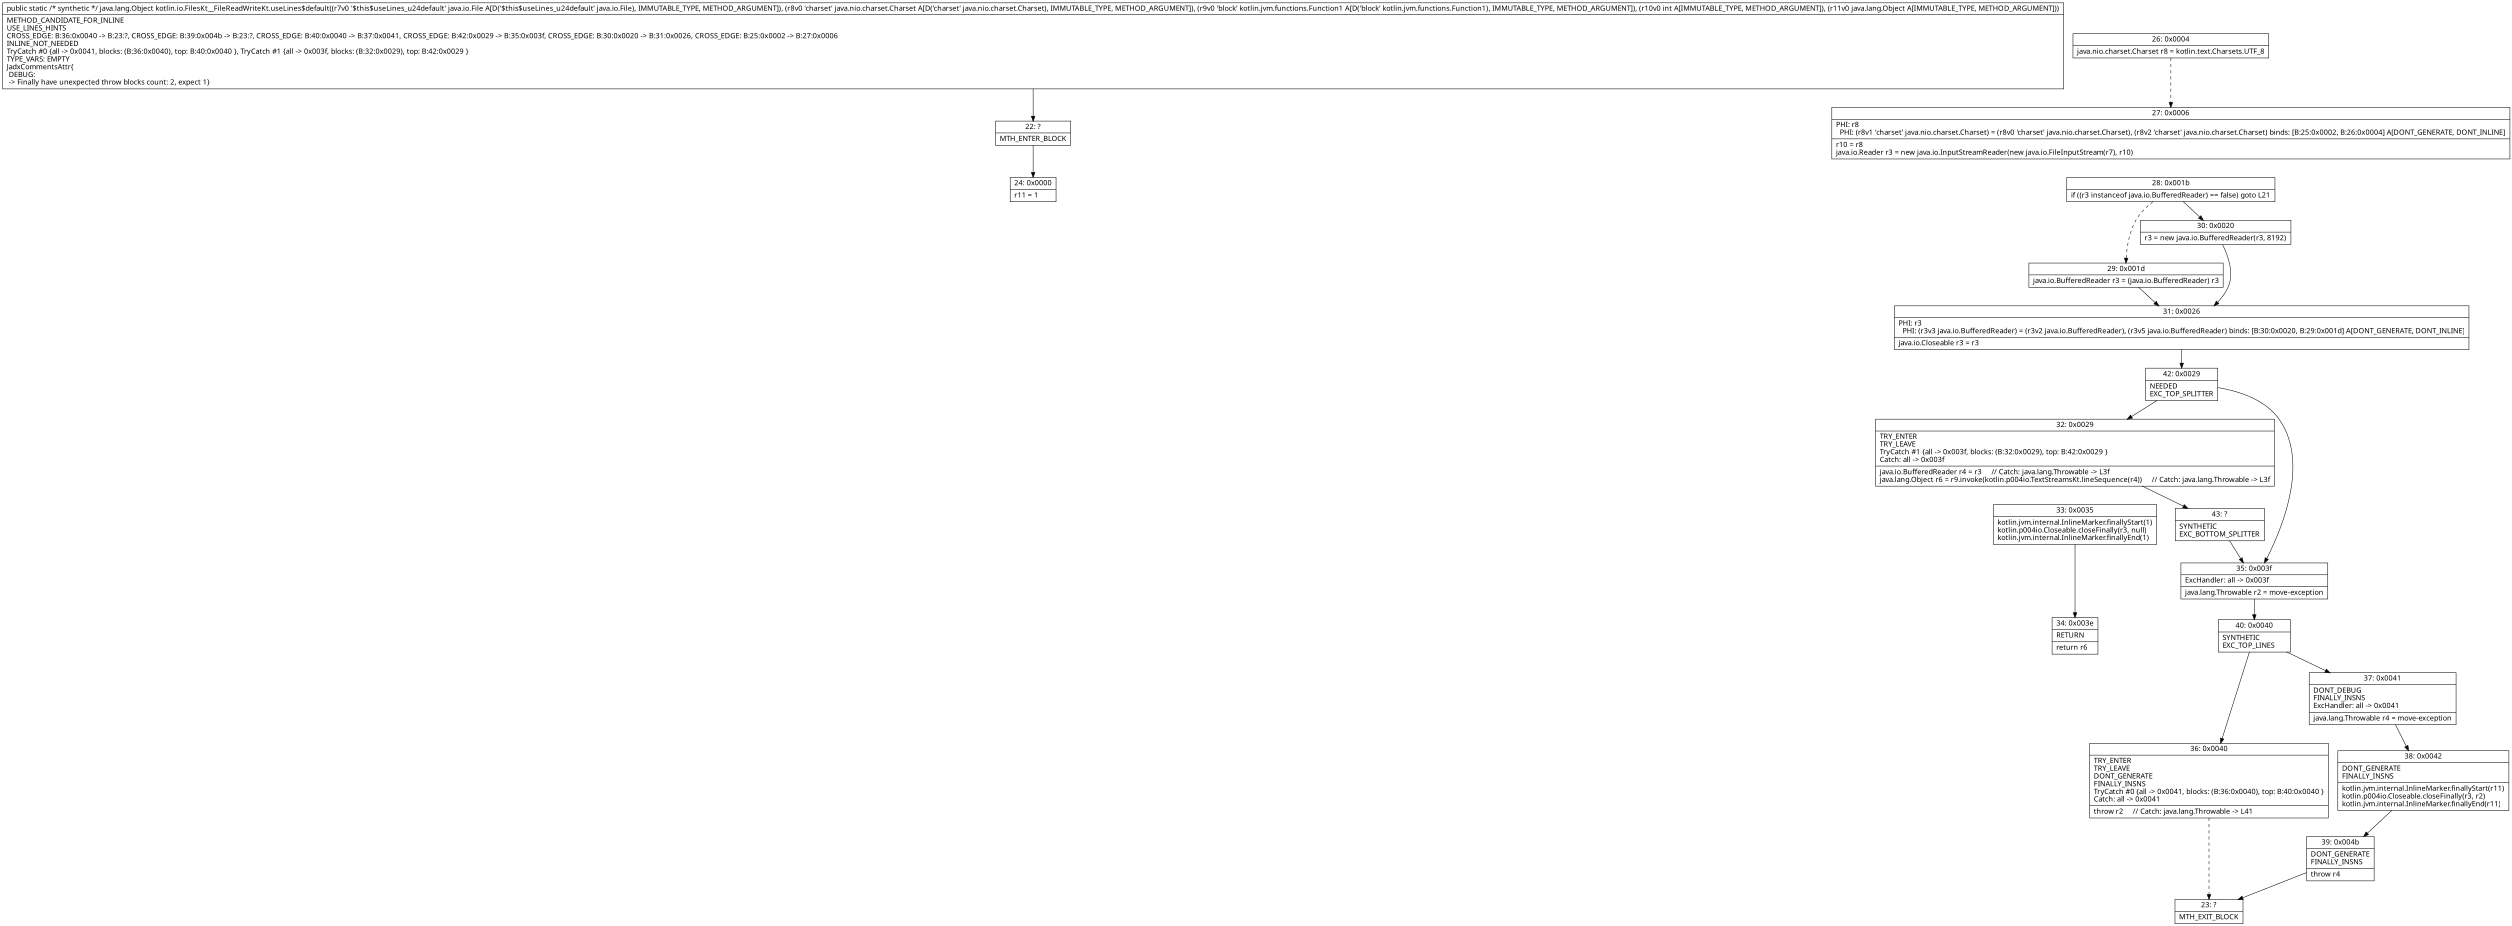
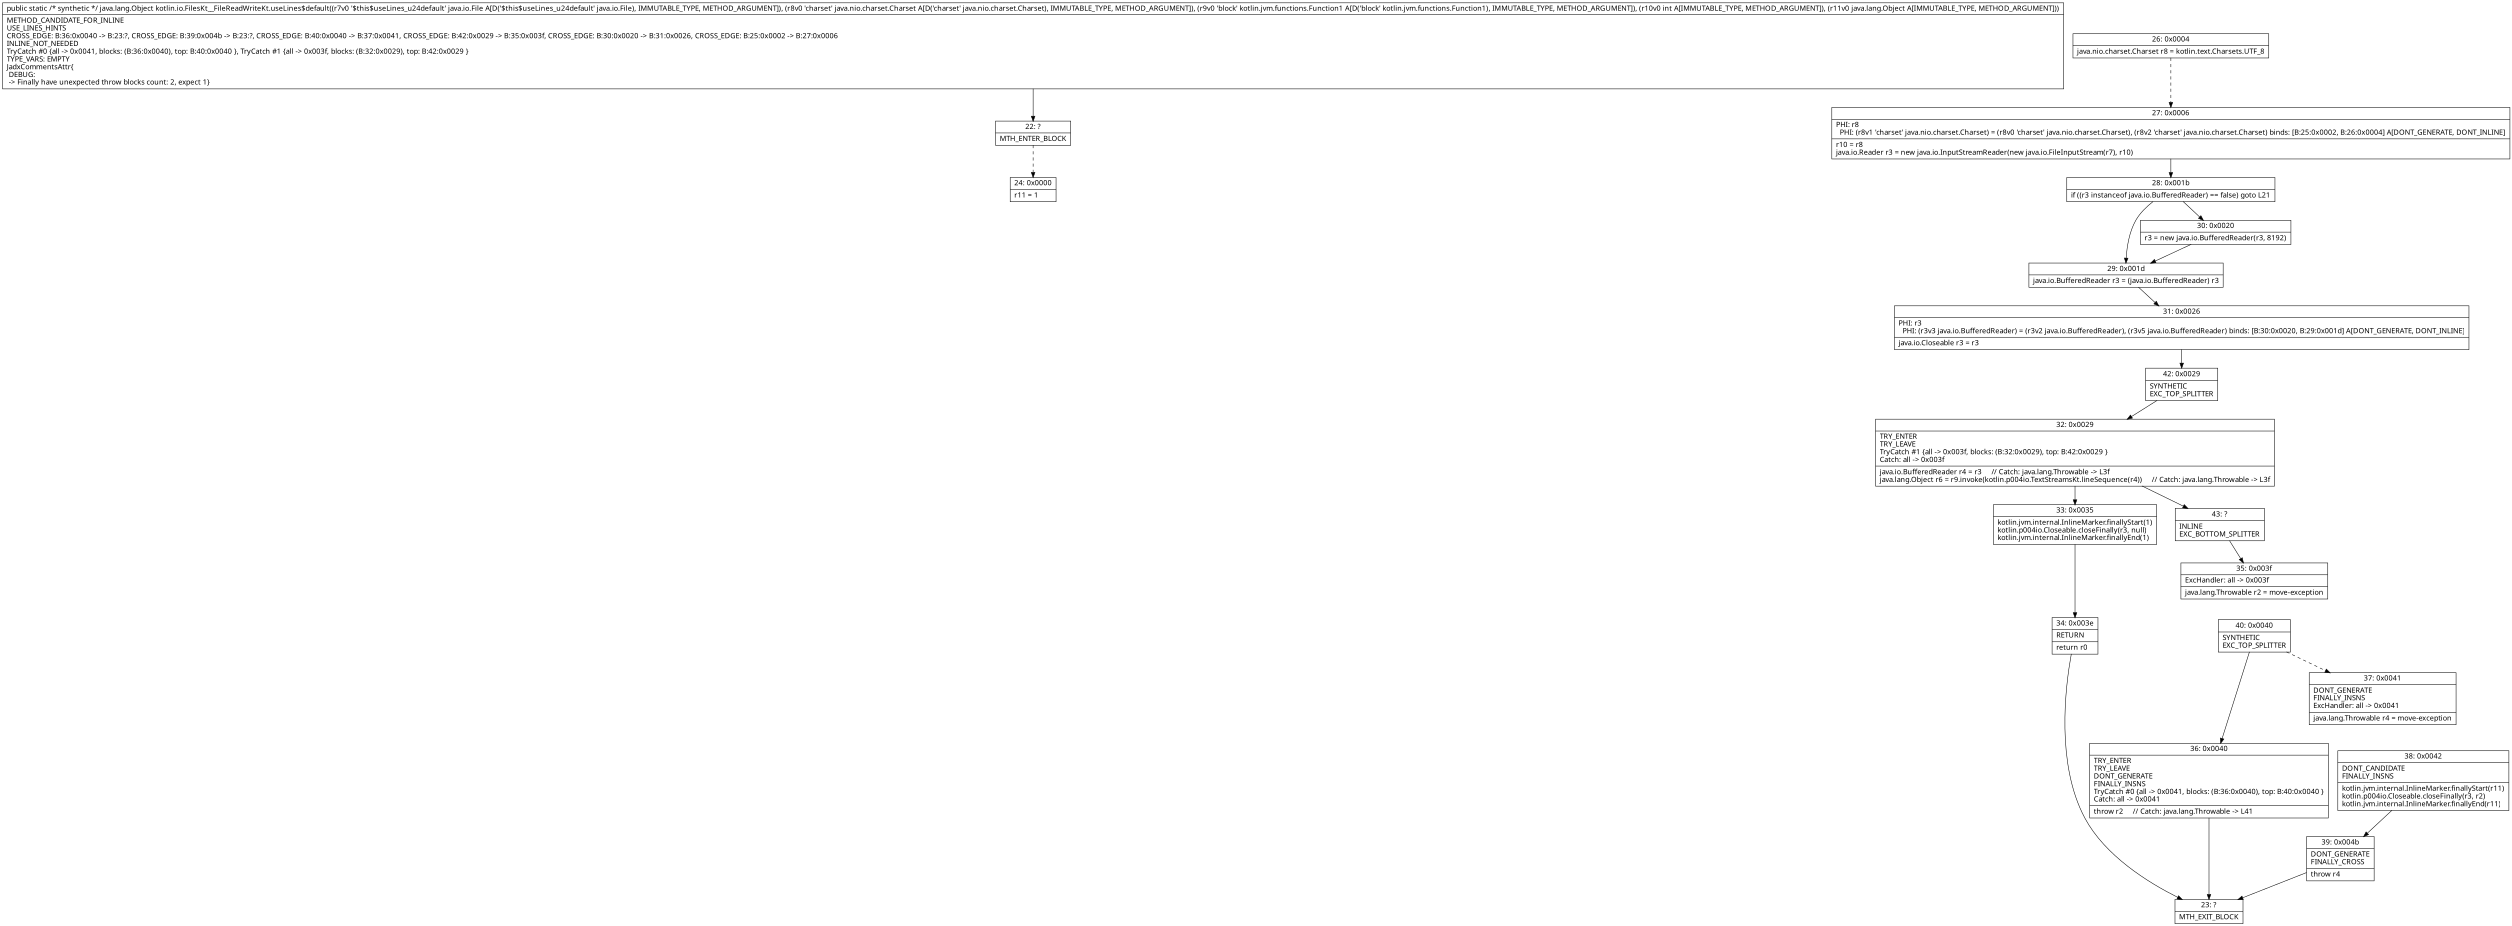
  digraph {
    fontname="Noto Sans"
    node [fontname="Noto Sans" shape=record]
    edge [fontname="Noto Sans"]
    n1 [label="{22\:\ ?|MTH_ENTER_BLOCK\l}"]
    n2 [label="{24\:\ 0x0000|r11 = 1\l}"]
    n3 [label="{26\:\ 0x0004|java.nio.charset.Charset r8 = kotlin.text.Charsets.UTF_8\l}"]
    n4 [label="{27\:\ 0x0006|PHI: r8 \l  PHI: (r8v1 'charset' java.nio.charset.Charset) = (r8v0 'charset' java.nio.charset.Charset), (r8v2 'charset' java.nio.charset.Charset) binds: [B:25:0x0002, B:26:0x0004] A[DONT_GENERATE, DONT_INLINE]\l|r10 = r8\ljava.io.Reader r3 = new java.io.InputStreamReader(new java.io.FileInputStream(r7), r10)\l}"]
    n5 [label="{28\:\ 0x001b|if ((r3 instanceof java.io.BufferedReader) == false) goto L21\l}"]
    n6 [label="{29\:\ 0x001d|java.io.BufferedReader r3 = (java.io.BufferedReader) r3\l}"]
    n7 [label="{30\:\ 0x0020|r3 = new java.io.BufferedReader(r3, 8192)\l}"]
    n8 [label="{31\:\ 0x0026|PHI: r3 \l  PHI: (r3v3 java.io.BufferedReader) = (r3v2 java.io.BufferedReader), (r3v5 java.io.BufferedReader) binds: [B:30:0x0020, B:29:0x001d] A[DONT_GENERATE, DONT_INLINE]\l|java.io.Closeable r3 = r3\l}"]
-   n9 [label="{42\:\ 0x0029|NEEDED\lEXC_TOP_SPLITTER\l}"]
+   n9 [label="{42\:\ 0x0029|SYNTHETIC\lEXC_TOP_SPLITTER\l}"]
    n10 [label="{32\:\ 0x0029|TRY_ENTER\lTRY_LEAVE\lTryCatch #1 \{all \-\> 0x003f, blocks: (B:32:0x0029), top: B:42:0x0029 \}\lCatch: all \-\> 0x003f\l|java.io.BufferedReader r4 = r3     \/\/ Catch: java.lang.Throwable \-\> L3f\ljava.lang.Object r6 = r9.invoke(kotlin.p004io.TextStreamsKt.lineSequence(r4))     \/\/ Catch: java.lang.Throwable \-\> L3f\l}"]
    n11 [label="{35\:\ 0x003f|ExcHandler: all \-\> 0x003f\l|java.lang.Throwable r2 = move\-exception\l}"]
    n12 [label="{33\:\ 0x0035|kotlin.jvm.internal.InlineMarker.finallyStart(1)\lkotlin.p004io.Closeable.closeFinally(r3, null)\lkotlin.jvm.internal.InlineMarker.finallyEnd(1)\l}"]
-   n13 [label="{43\:\ ?|SYNTHETIC\lEXC_BOTTOM_SPLITTER\l}"]
-   n14 [label="{40\:\ 0x0040|SYNTHETIC\lEXC_TOP_LINES\l}"]
-   n15 [label="{34\:\ 0x003e|RETURN\l|return r6\l}"]
+   n13 [label="{43\:\ ?|INLINE\lEXC_BOTTOM_SPLITTER\l}"]
+   n14 [label="{40\:\ 0x0040|SYNTHETIC\lEXC_TOP_SPLITTER\l}"]
+   n15 [label="{34\:\ 0x003e|RETURN\l|return r0\l}"]
    n16 [label="{23\:\ ?|MTH_EXIT_BLOCK\l}"]
    n17 [label="{36\:\ 0x0040|TRY_ENTER\lTRY_LEAVE\lDONT_GENERATE\lFINALLY_INSNS\lTryCatch #0 \{all \-\> 0x0041, blocks: (B:36:0x0040), top: B:40:0x0040 \}\lCatch: all \-\> 0x0041\l|throw r2     \/\/ Catch: java.lang.Throwable \-\> L41\l}"]
-   n18 [label="{37\:\ 0x0041|DONT_DEBUG\lFINALLY_INSNS\lExcHandler: all \-\> 0x0041\l|java.lang.Throwable r4 = move\-exception\l}"]
-   n19 [label="{38\:\ 0x0042|DONT_GENERATE\lFINALLY_INSNS\l|kotlin.jvm.internal.InlineMarker.finallyStart(r11)\lkotlin.p004io.Closeable.closeFinally(r3, r2)\lkotlin.jvm.internal.InlineMarker.finallyEnd(r11)\l}"]
-   n20 [label="{39\:\ 0x004b|DONT_GENERATE\lFINALLY_INSNS\l|throw r4\l}"]
+   n18 [label="{37\:\ 0x0041|DONT_GENERATE\lFINALLY_INSNS\lExcHandler: all \-\> 0x0041\l|java.lang.Throwable r4 = move\-exception\l}"]
+   n19 [label="{38\:\ 0x0042|DONT_CANDIDATE\lFINALLY_INSNS\l|kotlin.jvm.internal.InlineMarker.finallyStart(r11)\lkotlin.p004io.Closeable.closeFinally(r3, r2)\lkotlin.jvm.internal.InlineMarker.finallyEnd(r11)\l}"]
+   n20 [label="{39\:\ 0x004b|DONT_GENERATE\lFINALLY_CROSS\l|throw r4\l}"]
    n21 [label="{public static \/* synthetic *\/ java.lang.Object kotlin.io.FilesKt__FileReadWriteKt.useLines$default((r7v0 '$this$useLines_u24default' java.io.File A[D('$this$useLines_u24default' java.io.File), IMMUTABLE_TYPE, METHOD_ARGUMENT]), (r8v0 'charset' java.nio.charset.Charset A[D('charset' java.nio.charset.Charset), IMMUTABLE_TYPE, METHOD_ARGUMENT]), (r9v0 'block' kotlin.jvm.functions.Function1 A[D('block' kotlin.jvm.functions.Function1), IMMUTABLE_TYPE, METHOD_ARGUMENT]), (r10v0 int A[IMMUTABLE_TYPE, METHOD_ARGUMENT]), (r11v0 java.lang.Object A[IMMUTABLE_TYPE, METHOD_ARGUMENT]))  | METHOD_CANDIDATE_FOR_INLINE\lUSE_LINES_HINTS\lCROSS_EDGE: B:36:0x0040 \-\> B:23:?, CROSS_EDGE: B:39:0x004b \-\> B:23:?, CROSS_EDGE: B:40:0x0040 \-\> B:37:0x0041, CROSS_EDGE: B:42:0x0029 \-\> B:35:0x003f, CROSS_EDGE: B:30:0x0020 \-\> B:31:0x0026, CROSS_EDGE: B:25:0x0002 \-\> B:27:0x0006\lINLINE_NOT_NEEDED\lTryCatch #0 \{all \-\> 0x0041, blocks: (B:36:0x0040), top: B:40:0x0040 \}, TryCatch #1 \{all \-\> 0x003f, blocks: (B:32:0x0029), top: B:42:0x0029 \}\lTYPE_VARS: EMPTY\lJadxCommentsAttr\{\l DEBUG: \l \-\> Finally have unexpected throw blocks count: 2, expect 1\}\l}"]
-   n1 -> n2
+   n1 -> n2 [style=dashed]
    n3 -> n4 [style=dashed]
-   n5 -> n6 [style=dashed]
+   n4 -> n5
+   n5 -> n6 [style=solid]
    n5 -> n7
    n6 -> n8
-   n7 -> n8
+   n7 -> n6
    n8 -> n9
    n9 -> n10
-   n9 -> n11
+   n10 -> n12
    n10 -> n13
-   n11 -> n14
    n12 -> n15
    n13 -> n11
    n14 -> n17
-   n14 -> n18
-   n17 -> n16 [style=dashed]
-   n18 -> n19
+   n14 -> n18 [style=dashed]
+   n15 -> n16
+   n17 -> n16
    n19 -> n20
    n20 -> n16
    n21 -> n1
  }
